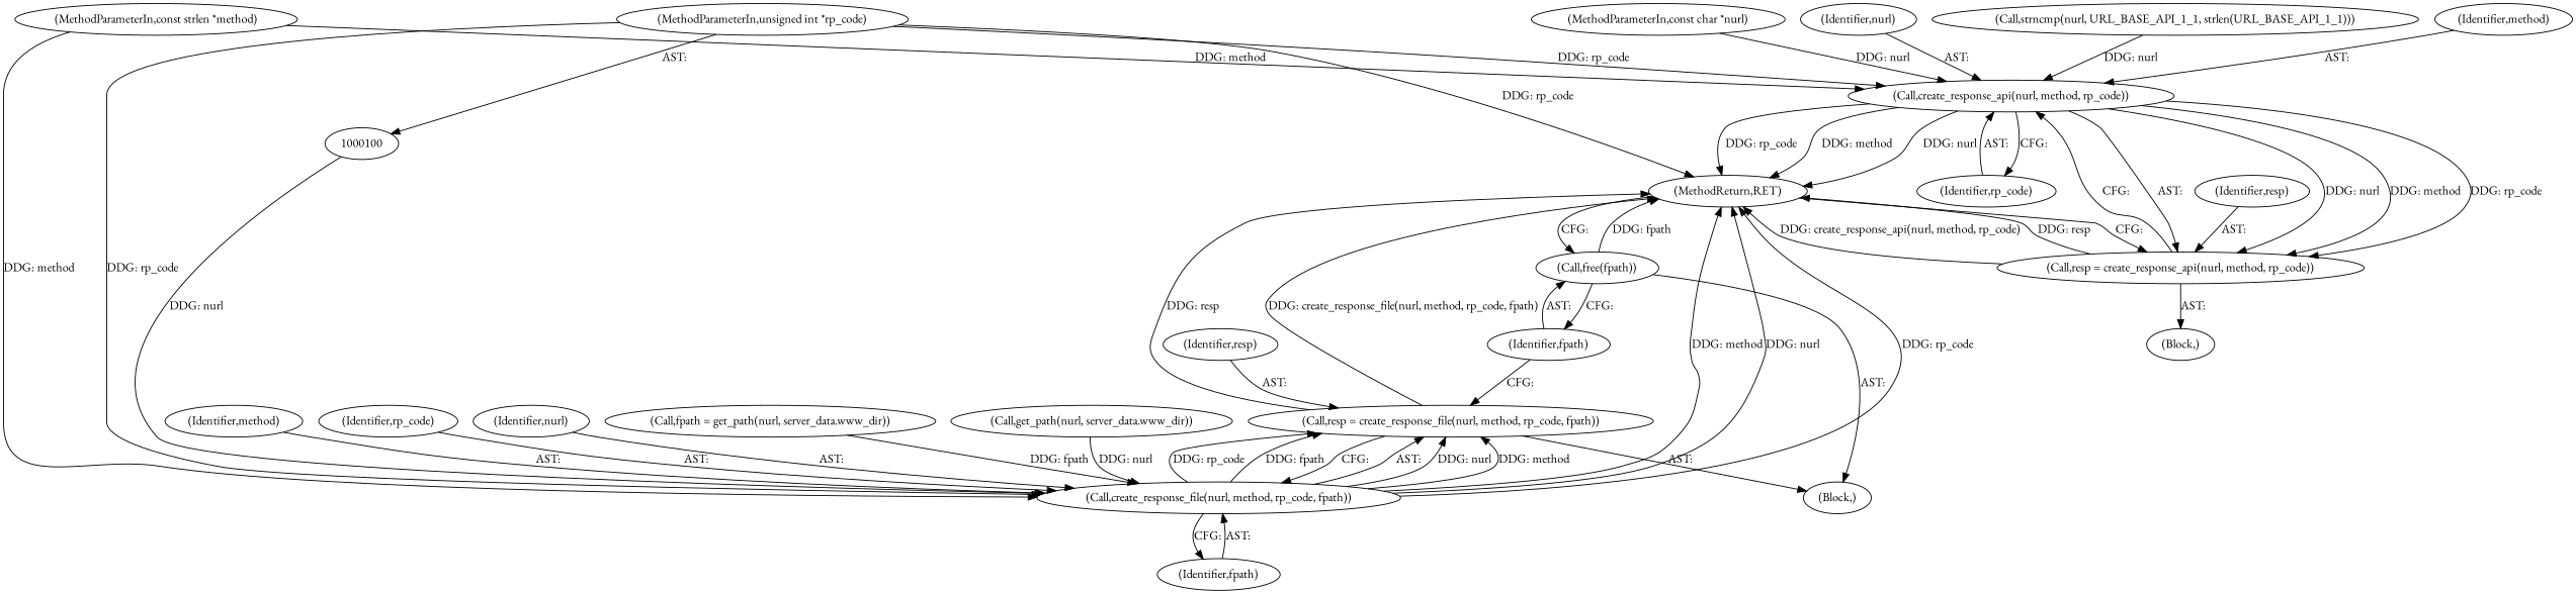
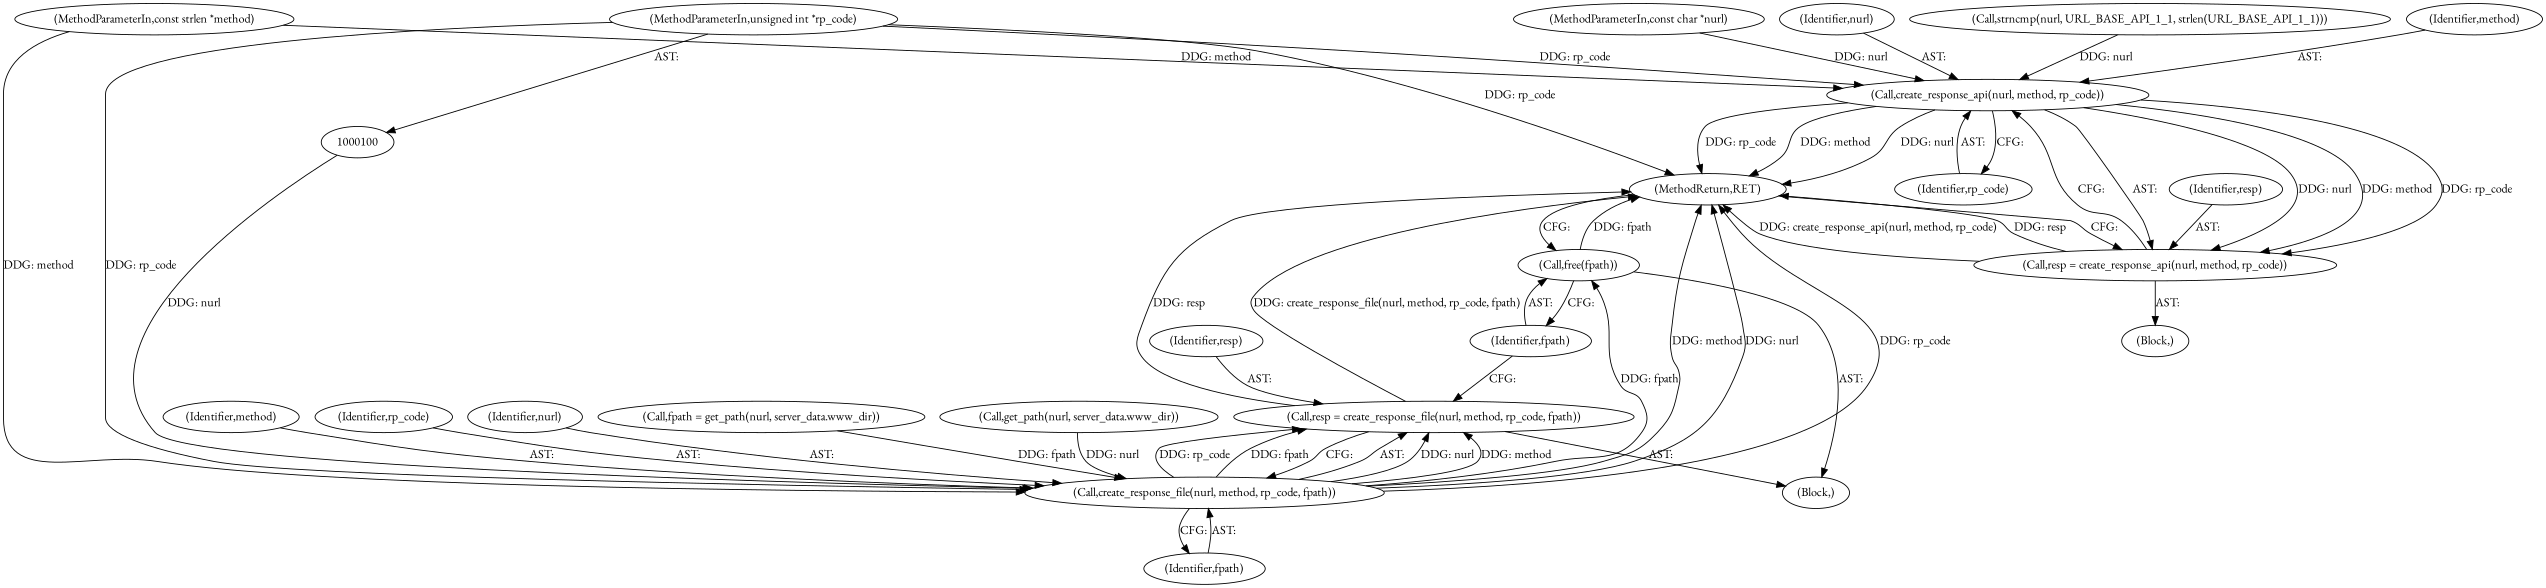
  digraph {
    fontname="EB Garamond"
    node [fontname="EB Garamond"]
    edge [fontname="EB Garamond"]
    n1 [label="(MethodParameterIn,unsigned int *rp_code)"]
    n2 [label="(Call,create_response_api(nurl, method, rp_code))"]
    n3 [label="(Call,create_response_file(nurl, method, rp_code, fpath))"]
    n4 [label="(MethodReturn,RET)"]
    1000100
    n6 [label="(Call,resp = create_response_api(nurl, method, rp_code))"]
    n7 [label="(Identifier,rp_code)"]
    n8 [label="(Call,resp = create_response_file(nurl, method, rp_code, fpath))"]
    n9 [label="(Call,free(fpath))"]
    n10 [label="(Identifier,fpath)"]
    n11 [label="(Block,)"]
    n12 [label="(Block,)"]
    n13 [label="(Identifier,fpath)"]
    n14 [label="(Identifier,resp)"]
    n15 [label="(MethodParameterIn,const char *nurl)"]
    n16 [label="(Identifier,method)"]
    n17 [label="(Identifier,nurl)"]
    n18 [label="(Call,strncmp(nurl, URL_BASE_API_1_1, strlen(URL_BASE_API_1_1)))"]
    n19 [label="(Identifier,resp)"]
    n20 [label="(Identifier,rp_code)"]
    n21 [label="(Identifier,nurl)"]
    n22 [label="(Call,fpath = get_path(nurl, server_data.www_dir))"]
    n23 [label="(Identifier,method)"]
    n24 [label="(Call,get_path(nurl, server_data.www_dir))"]
    n25 [label="(MethodParameterIn,const strlen *method)"]
    n1 -> n2 [label="DDG: rp_code"]
    n1 -> n3 [label="DDG: rp_code"]
    n1 -> n4 [label="DDG: rp_code"]
    n1 -> 1000100 [label="AST: "]
    n2 -> n4 [label="DDG: method"]
    n2 -> n4 [label="DDG: nurl"]
    n2 -> n4 [label="DDG: rp_code"]
    n2 -> n6 [label="AST: "]
    n2 -> n6 [label="DDG: nurl"]
    n2 -> n6 [label="DDG: method"]
    n2 -> n6 [label="DDG: rp_code"]
    n2 -> n7 [label="CFG: "]
    n3 -> n4 [label="DDG: method"]
    n3 -> n4 [label="DDG: nurl"]
    n3 -> n4 [label="DDG: rp_code"]
    n3 -> n8 [label="AST: "]
    n3 -> n8 [label="DDG: nurl"]
    n3 -> n8 [label="DDG: method"]
    n3 -> n8 [label="DDG: rp_code"]
    n3 -> n8 [label="DDG: fpath"]
+   n3 -> n9 [label="DDG: fpath"]
    n3 -> n10 [label="CFG: "]
    n4 -> n6 [label="CFG: "]
    n4 -> n9 [label="CFG: "]
    1000100 -> n3 [label="DDG: nurl"]
    n6 -> n2 [label="CFG: "]
    n6 -> n4 [label="DDG: create_response_api(nurl, method, rp_code)"]
    n6 -> n4 [label="DDG: resp"]
    n6 -> n11 [label="AST: "]
    n7 -> n2 [label="AST: "]
    n8 -> n3 [label="CFG: "]
    n8 -> n4 [label="DDG: resp"]
    n8 -> n4 [label="DDG: create_response_file(nurl, method, rp_code, fpath)"]
    n8 -> n12 [label="AST: "]
    n9 -> n4 [label="DDG: fpath"]
    n9 -> n12 [label="AST: "]
    n9 -> n13 [label="CFG: "]
    n10 -> n3 [label="AST: "]
    n13 -> n8 [label="CFG: "]
    n13 -> n9 [label="AST: "]
    n14 -> n8 [label="AST: "]
    n15 -> n2 [label="DDG: nurl"]
    n16 -> n3 [label="AST: "]
    n17 -> n2 [label="AST: "]
    n18 -> n2 [label="DDG: nurl"]
    n19 -> n6 [label="AST: "]
    n20 -> n3 [label="AST: "]
    n21 -> n3 [label="AST: "]
    n22 -> n3 [label="DDG: fpath"]
    n23 -> n2 [label="AST: "]
    n24 -> n3 [label="DDG: nurl"]
    n25 -> n2 [label="DDG: method"]
    n25 -> n3 [label="DDG: method"]
  }
